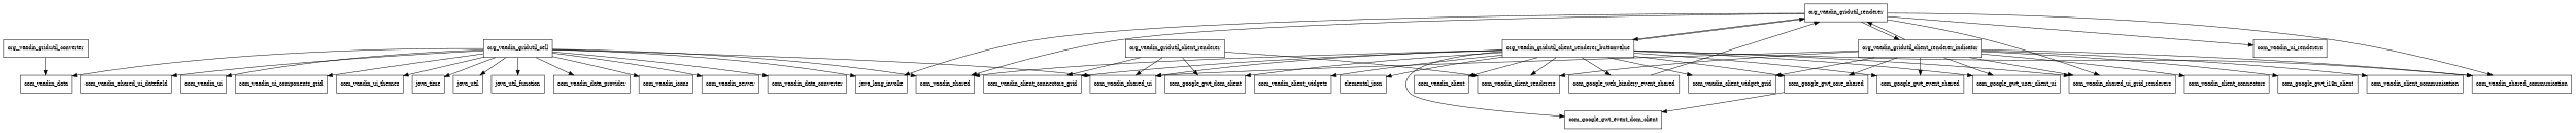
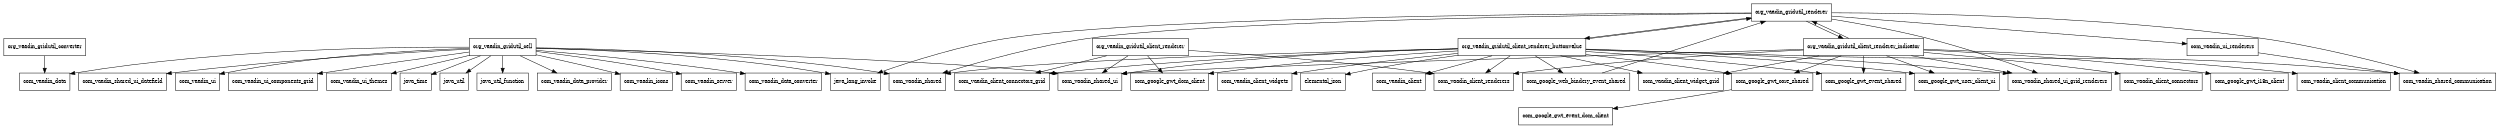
  digraph {
    node [fontsize=10.0 shape=box]
    org_vaadin_gridutil_cell
    com_vaadin_data
    com_vaadin_data_converter
    com_vaadin_data_provider
    com_vaadin_icons
    com_vaadin_server
    com_vaadin_shared
    com_vaadin_shared_ui
    com_vaadin_shared_ui_datefield
    com_vaadin_ui
    com_vaadin_ui_components_grid
    com_vaadin_ui_themes
    java_lang_invoke
    java_time
    java_util
    java_util_function
    org_vaadin_gridutil_client_renderer
    com_google_gwt_dom_client
    com_vaadin_client_connectors_grid
    com_vaadin_client_renderers
    org_vaadin_gridutil_renderer
    org_vaadin_gridutil_client_renderer_buttonvalue
    com_vaadin_shared_communication
    com_vaadin_shared_ui_grid_renderers
    org_vaadin_gridutil_client_renderer_indicator
    com_vaadin_ui_renderers
    com_vaadin_client_widget_grid
    com_google_gwt_core_shared
    com_google_gwt_event_dom_client
    com_google_gwt_event_shared
    com_google_gwt_user_client_ui
    com_google_web_bindery_event_shared
    com_vaadin_client
    com_vaadin_client_widgets
    elemental_json
    com_google_gwt_i18n_client
    com_vaadin_client_communication
    com_vaadin_client_connectors
    org_vaadin_gridutil_converter
    org_vaadin_gridutil_cell -> com_vaadin_data
    org_vaadin_gridutil_cell -> com_vaadin_data_converter
    org_vaadin_gridutil_cell -> com_vaadin_data_provider
    org_vaadin_gridutil_cell -> com_vaadin_icons
    org_vaadin_gridutil_cell -> com_vaadin_server
    org_vaadin_gridutil_cell -> com_vaadin_shared
    org_vaadin_gridutil_cell -> com_vaadin_shared_ui
    org_vaadin_gridutil_cell -> com_vaadin_shared_ui_datefield
    org_vaadin_gridutil_cell -> com_vaadin_ui
    org_vaadin_gridutil_cell -> com_vaadin_ui_components_grid
    org_vaadin_gridutil_cell -> com_vaadin_ui_themes
    org_vaadin_gridutil_cell -> java_lang_invoke
    org_vaadin_gridutil_cell -> java_time
    org_vaadin_gridutil_cell -> java_util
    org_vaadin_gridutil_cell -> java_util_function
    org_vaadin_gridutil_client_renderer -> com_vaadin_shared_ui
    org_vaadin_gridutil_client_renderer -> com_google_gwt_dom_client
    org_vaadin_gridutil_client_renderer -> com_vaadin_client_connectors_grid
    org_vaadin_gridutil_client_renderer -> com_vaadin_client_renderers
    org_vaadin_gridutil_renderer -> com_vaadin_shared
    org_vaadin_gridutil_renderer -> java_lang_invoke
    org_vaadin_gridutil_renderer -> org_vaadin_gridutil_client_renderer_buttonvalue
    org_vaadin_gridutil_renderer -> com_vaadin_shared_communication
    org_vaadin_gridutil_renderer -> com_vaadin_shared_ui_grid_renderers
    org_vaadin_gridutil_renderer -> org_vaadin_gridutil_client_renderer_indicator
    org_vaadin_gridutil_renderer -> com_vaadin_ui_renderers
    org_vaadin_gridutil_client_renderer_buttonvalue -> com_vaadin_shared
    org_vaadin_gridutil_client_renderer_buttonvalue -> com_vaadin_shared_ui
    org_vaadin_gridutil_client_renderer_buttonvalue -> com_google_gwt_dom_client
    org_vaadin_gridutil_client_renderer_buttonvalue -> com_vaadin_client_connectors_grid
    org_vaadin_gridutil_client_renderer_buttonvalue -> com_vaadin_client_renderers
    org_vaadin_gridutil_client_renderer_buttonvalue -> org_vaadin_gridutil_renderer
    org_vaadin_gridutil_client_renderer_buttonvalue -> com_vaadin_shared_communication
    org_vaadin_gridutil_client_renderer_buttonvalue -> com_vaadin_shared_ui_grid_renderers
    org_vaadin_gridutil_client_renderer_buttonvalue -> com_vaadin_client_widget_grid
    org_vaadin_gridutil_client_renderer_buttonvalue -> com_google_gwt_core_shared
-   org_vaadin_gridutil_client_renderer_buttonvalue -> com_google_gwt_event_dom_client
    org_vaadin_gridutil_client_renderer_buttonvalue -> com_google_gwt_event_shared
    org_vaadin_gridutil_client_renderer_buttonvalue -> com_google_gwt_user_client_ui
    org_vaadin_gridutil_client_renderer_buttonvalue -> com_google_web_bindery_event_shared
    org_vaadin_gridutil_client_renderer_buttonvalue -> com_vaadin_client
    org_vaadin_gridutil_client_renderer_buttonvalue -> com_vaadin_client_widgets
    org_vaadin_gridutil_client_renderer_buttonvalue -> elemental_json
    org_vaadin_gridutil_client_renderer_indicator -> com_vaadin_shared_ui
    org_vaadin_gridutil_client_renderer_indicator -> com_vaadin_client_renderers
    org_vaadin_gridutil_client_renderer_indicator -> org_vaadin_gridutil_renderer
-   org_vaadin_gridutil_client_renderer_indicator -> com_vaadin_shared_communication
+   com_vaadin_ui_renderers -> com_vaadin_shared_communication
    org_vaadin_gridutil_client_renderer_indicator -> com_vaadin_shared_ui_grid_renderers
    org_vaadin_gridutil_client_renderer_indicator -> com_vaadin_client_widget_grid
    org_vaadin_gridutil_client_renderer_indicator -> com_google_gwt_core_shared
    org_vaadin_gridutil_client_renderer_indicator -> com_google_gwt_event_shared
    org_vaadin_gridutil_client_renderer_indicator -> com_google_gwt_user_client_ui
    org_vaadin_gridutil_client_renderer_indicator -> com_google_gwt_i18n_client
    org_vaadin_gridutil_client_renderer_indicator -> com_vaadin_client_communication
    org_vaadin_gridutil_client_renderer_indicator -> com_vaadin_client_connectors
    com_google_gwt_core_shared -> com_google_gwt_event_dom_client
    com_google_web_bindery_event_shared -> org_vaadin_gridutil_renderer
    org_vaadin_gridutil_converter -> com_vaadin_data
  }
